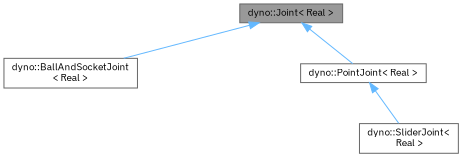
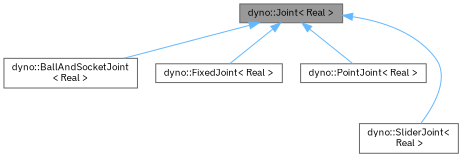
  digraph {
    fontname="IBM Plex Sans"
    rankdir=TB
    node [color=gray40 fillcolor=white fontname="IBM Plex Sans" fontsize=10 shape=box style=filled]
    edge [color=steelblue1 dir=back fontname="IBM Plex Sans" fontsize=10 labelfontname=Helvetica labelfontsize=10 style=solid]
    n1 [fillcolor=grey60 fontcolor=black height=0.2 label="dyno::Joint\< Real \>" width=0.4]
    n2 [height=0.2 label="dyno::BallAndSocketJoint\l\< Real \>" width=0.4]
+   n3 [height=0.2 label="dyno::FixedJoint\< Real \>" width=0.4]
    n4 [height=0.2 label="dyno::PointJoint\< Real \>" width=0.4]
    n5 [height=0.2 label="dyno::SliderJoint\<\l Real \>" width=0.4]
    n1 -> n2
+   n1 -> n3
    n1 -> n4
-   n4 -> n5
+   n1 -> n5
  }
